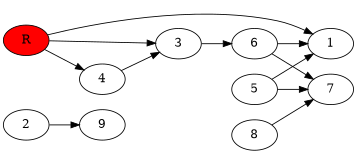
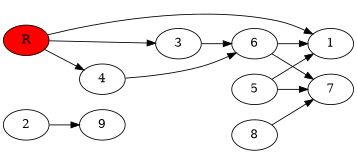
  digraph {
    rankdir=LR
    2
    9
    5
    1
    7
    8
    3
    6
    4
    R [fillcolor="#ff0000" style=filled]
    2 -> 9
    5 -> 1
    5 -> 7
    8 -> 7
    3 -> 6
    6 -> 1
    6 -> 7
-   4 -> 3
+   4 -> 6
    R -> 1
    R -> 3
    R -> 4
  }
